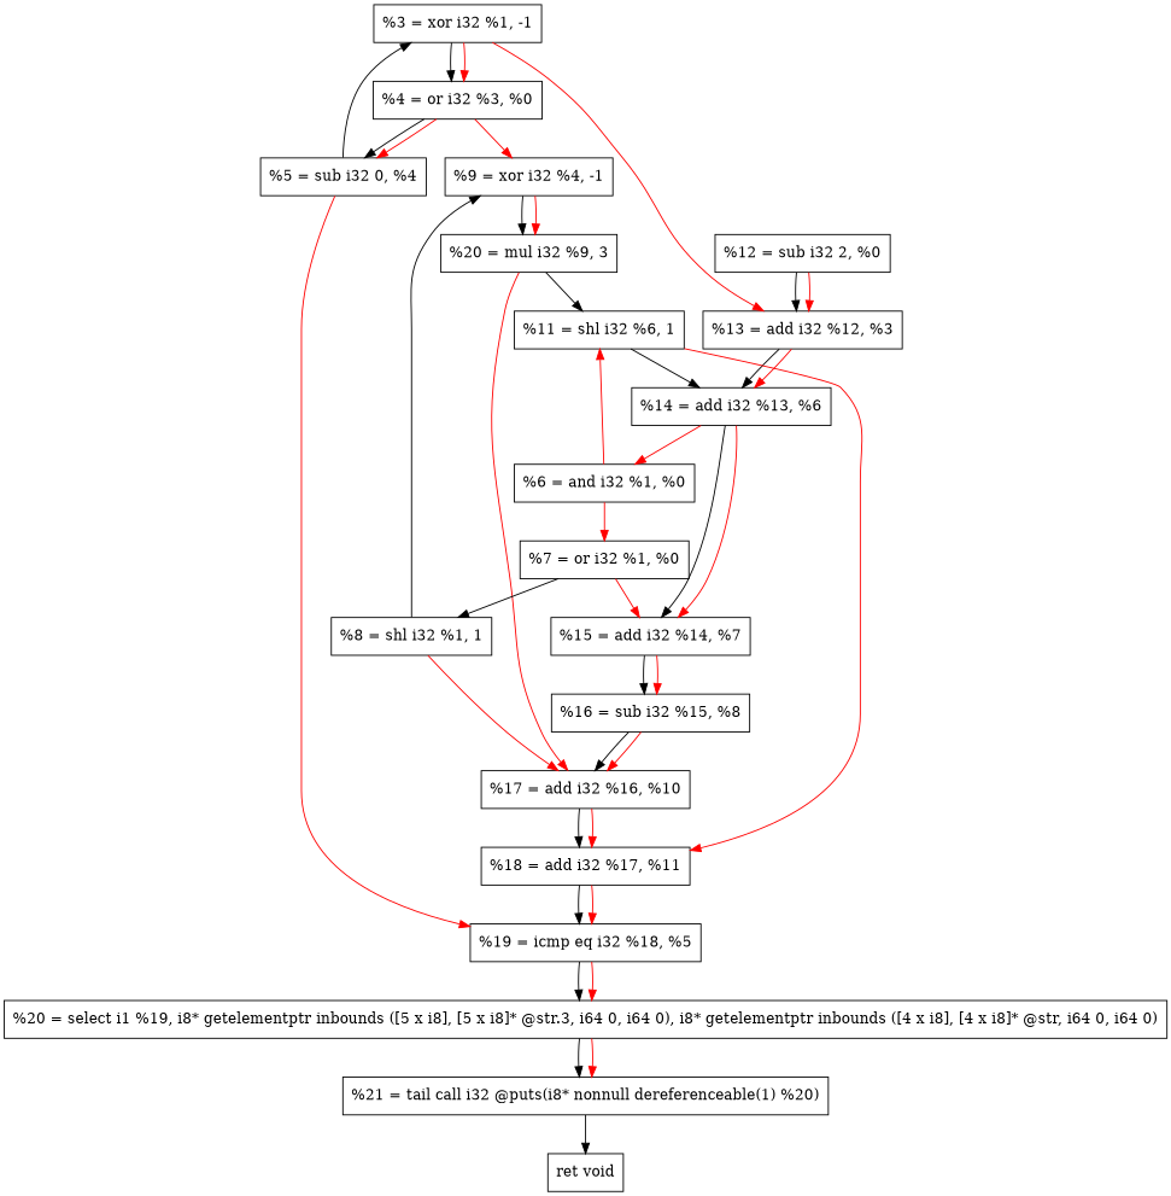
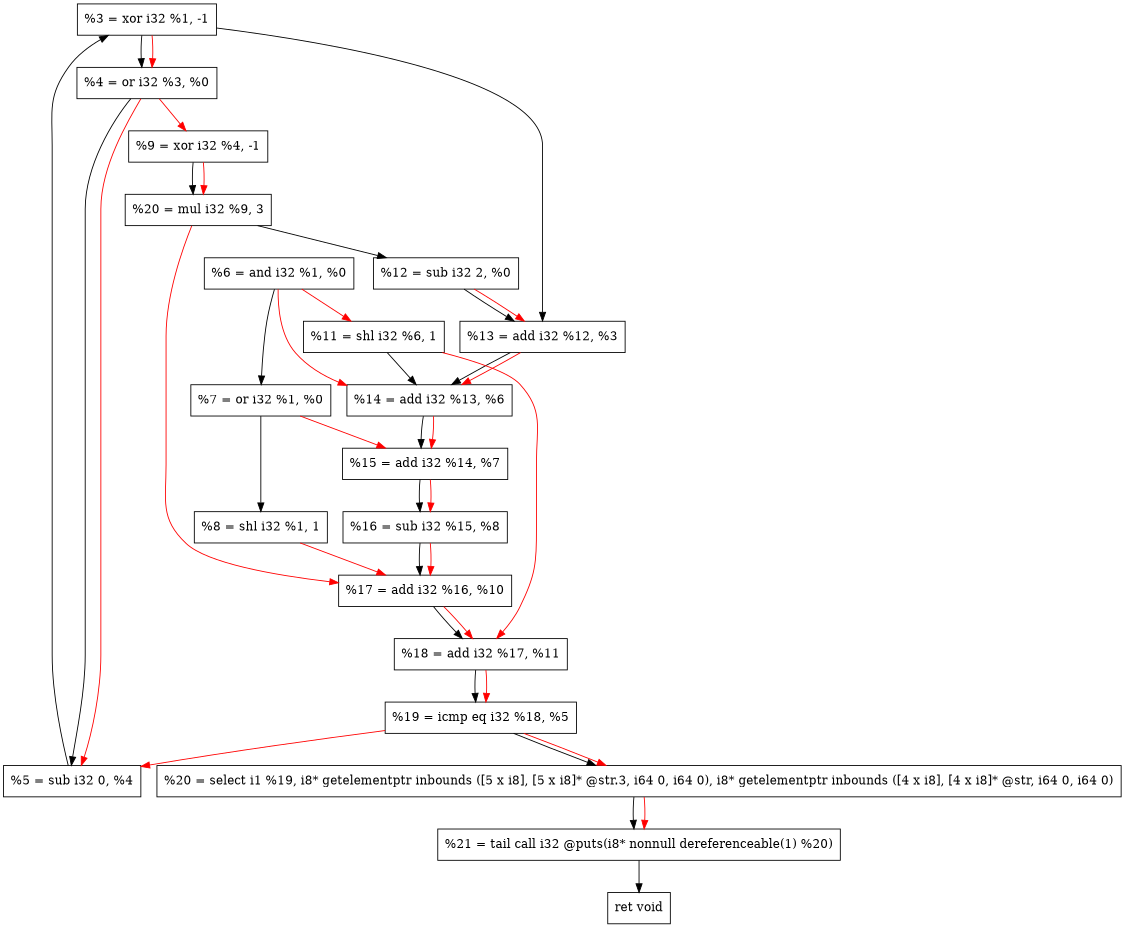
  digraph {
    node [shape=record]
    edge [color=red]
    n1 [label="  %3 = xor i32 %1, -1"]
    n2 [label="  %4 = or i32 %3, %0"]
    n3 [label="  %13 = add i32 %12, %3"]
    n4 [label="  %5 = sub i32 0, %4"]
    n5 [label="  %9 = xor i32 %4, -1"]
    n6 [label="  %14 = add i32 %13, %6"]
    n7 [label="  %19 = icmp eq i32 %18, %5"]
    n8 [label="%20 = mul i32 %9, 3"]
    n9 [label="  %6 = and i32 %1, %0"]
    n10 [label="  %7 = or i32 %1, %0"]
    n11 [label="  %11 = shl i32 %6, 1"]
    n12 [label="  %20 = select i1 %19, i8* getelementptr inbounds ([5 x i8], [5 x i8]* @str.3, i64 0, i64 0), i8* getelementptr inbounds ([4 x i8], [4 x i8]* @str, i64 0, i64 0)"]
    n13 [label="  %8 = shl i32 %1, 1"]
    n14 [label="  %15 = add i32 %14, %7"]
    n15 [label="  %18 = add i32 %17, %11"]
    n16 [label="  %17 = add i32 %16, %10"]
    n17 [label="  %16 = sub i32 %15, %8"]
    n18 [label="  %12 = sub i32 2, %0"]
    n19 [label="  %21 = tail call i32 @puts(i8* nonnull dereferenceable(1) %20)"]
    n20 [label="  ret void"]
    n1 -> n2 [color=""]
    n1 -> n2
-   n1 -> n3
+   n1 -> n3 [color=black]
    n2 -> n4 [color=""]
    n2 -> n4
    n2 -> n5
    n3 -> n6 [color=""]
    n3 -> n6
    n4 -> n1 [color=""]
-   n4 -> n7
+   n7 -> n4
    n5 -> n8 [color=""]
    n5 -> n8
    n6 -> n14 [color=""]
    n6 -> n14
    n7 -> n12 [color=""]
    n7 -> n12
-   n8 -> n11 [color=""]
+   n8 -> n18 [color=""]
    n8 -> n16
-   n6 -> n9
-   n9 -> n10
+   n9 -> n6
+   n9 -> n10 [color=""]
    n9 -> n11
    n10 -> n13 [color=""]
    n10 -> n14
    n11 -> n6 [color=""]
    n11 -> n15
    n12 -> n19 [color=""]
    n12 -> n19
-   n13 -> n5 [color=""]
    n13 -> n16
    n14 -> n17 [color=""]
    n14 -> n17
    n15 -> n7 [color=""]
    n15 -> n7
    n16 -> n15 [color=""]
    n16 -> n15
    n17 -> n16 [color=""]
    n17 -> n16
    n18 -> n3 [color=""]
    n18 -> n3
    n19 -> n20 [color=""]
  }
